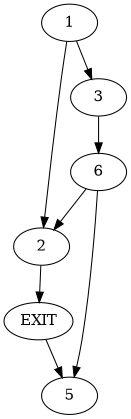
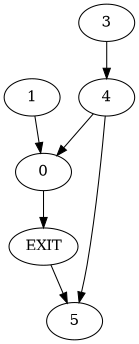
  digraph {
    1
-   2
+   2 [label=0]
    3
    n4 [label=EXIT]
-   4 [label=6]
+   4
    5
    1 -> 2
-   1 -> 3
    2 -> n4
    3 -> 4
    n4 -> 5
    4 -> 2
    4 -> 5
  }
